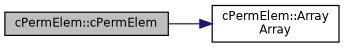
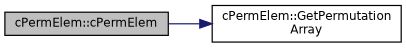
  digraph {
    rankdir=LR
    node [color=black fontname=Helvetica fontsize=10 shape=record style=filled]
    n1 [fillcolor=grey75 fontcolor=black height=0.2 label="cPermElem::cPermElem" width=0.4]
-   n2 [fillcolor=white height=0.2 label="cPermElem::Array\lArray" width=0.4]
+   n2 [fillcolor=white height=0.2 label="cPermElem::GetPermutation\lArray" width=0.4]
    n1 -> n2 [color=midnightblue fontname=Helvetica fontsize=10 labelfontname=Helvetica labelfontsize=10 style=solid]
  }
